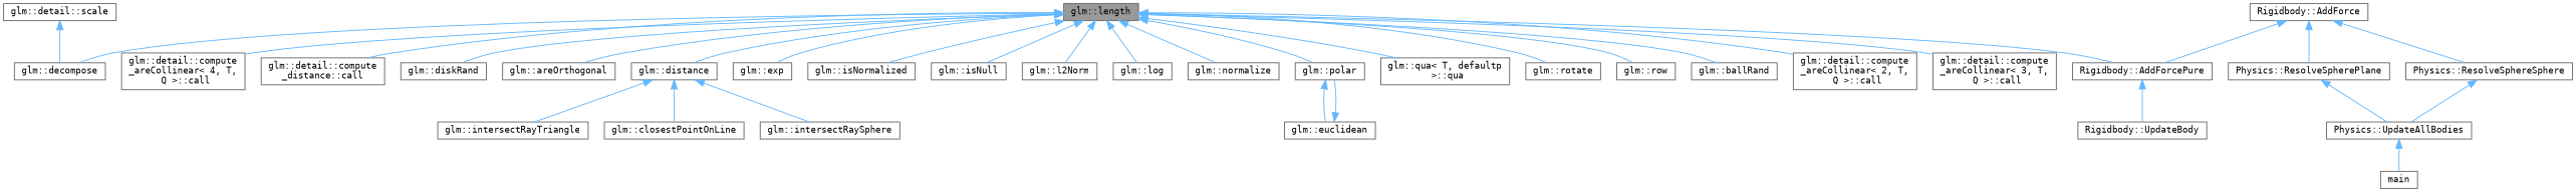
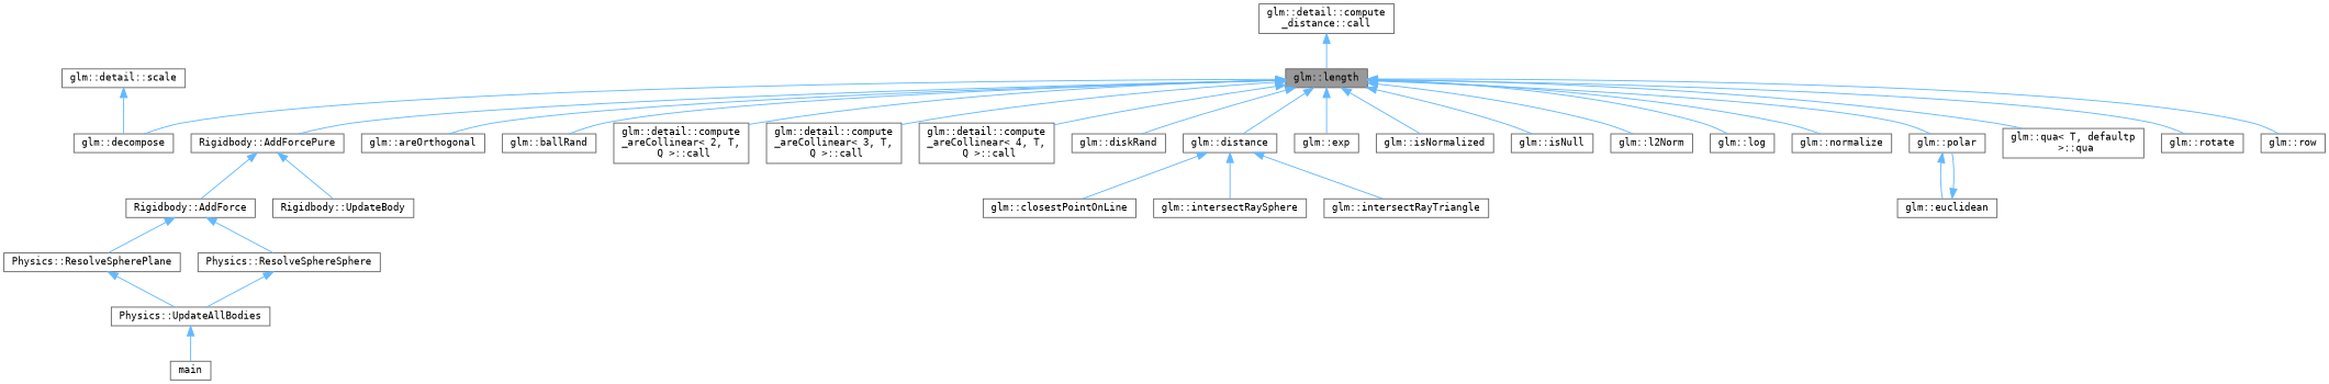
  digraph {
    rankdir=TB
    node [color=grey40 fillcolor=white fontname=Terminal fontsize=10 shape=box style=filled]
    edge [color=steelblue1 dir=back fontname=Terminal fontsize=10 labelfontname=Helvetica labelfontsize=10 style=solid]
    n1 [color=gray40 fillcolor=grey60 fontcolor=black height=0.2 label="glm::length" width=0.4]
    n2 [height=0.2 label="Rigidbody::AddForcePure" width=0.4]
    n3 [height=0.2 label="glm::areOrthogonal" width=0.4]
    n4 [height=0.2 label="glm::ballRand" width=0.4]
    n5 [height=0.2 label="glm::detail::compute\l_areCollinear\< 2, T,\l Q \>::call" width=0.4]
    n6 [height=0.2 label="glm::detail::compute\l_areCollinear\< 3, T,\l Q \>::call" width=0.4]
    n7 [height=0.2 label="glm::detail::compute\l_areCollinear\< 4, T,\l Q \>::call" width=0.4]
    n8 [height=0.2 label="glm::detail::compute\l_distance::call" width=0.4]
    n9 [height=0.2 label="glm::decompose" width=0.4]
    n10 [height=0.2 label="glm::diskRand" width=0.4]
    n11 [height=0.2 label="glm::distance" width=0.4]
    n12 [height=0.2 label="glm::exp" width=0.4]
    n13 [height=0.2 label="glm::isNormalized" width=0.4]
    n14 [height=0.2 label="glm::isNull" width=0.4]
    n15 [height=0.2 label="glm::l2Norm" width=0.4]
    n16 [height=0.2 label="glm::log" width=0.4]
    n17 [height=0.2 label="glm::normalize" width=0.4]
    n18 [height=0.2 label="glm::polar" width=0.4]
    n19 [height=0.2 label="glm::qua\< T, defaultp\l \>::qua" width=0.4]
    n20 [height=0.2 label="glm::rotate" width=0.4]
    n21 [height=0.2 label="glm::row" width=0.4]
    n22 [height=0.2 label="Rigidbody::AddForce" width=0.4]
    n23 [height=0.2 label="Rigidbody::UpdateBody" width=0.4]
    n24 [height=0.2 label="glm::closestPointOnLine" width=0.4]
    n25 [height=0.2 label="glm::intersectRaySphere" width=0.4]
    n26 [height=0.2 label="glm::intersectRayTriangle" width=0.4]
    n27 [height=0.2 label="glm::euclidean" width=0.4]
    n28 [height=0.2 label="glm::detail::scale" width=0.4]
    n29 [height=0.2 label="Physics::ResolveSpherePlane" width=0.4]
    n30 [height=0.2 label="Physics::ResolveSphereSphere" width=0.4]
    n31 [height=0.2 label="Physics::UpdateAllBodies" width=0.4]
    n32 [height=0.2 label=main width=0.4]
    n1 -> n2
    n1 -> n3
    n1 -> n4
    n1 -> n5
    n1 -> n6
    n1 -> n7
-   n1 -> n8
+   n8 -> n1
    n1 -> n9
    n1 -> n10
    n1 -> n11
    n1 -> n12
    n1 -> n13
    n1 -> n14
    n1 -> n15
    n1 -> n16
    n1 -> n17
    n1 -> n18
    n1 -> n19
    n1 -> n20
    n1 -> n21
-   n22 -> n2
+   n2 -> n22
    n2 -> n23
    n11 -> n24
    n11 -> n25
    n11 -> n26
    n18 -> n27
    n22 -> n29
    n22 -> n30
    n27 -> n18
    n28 -> n9
    n29 -> n31
    n30 -> n31
    n31 -> n32
  }
